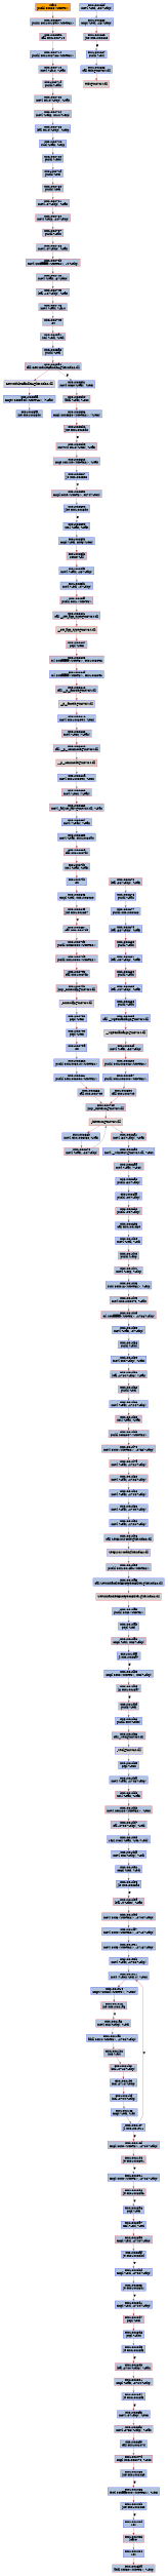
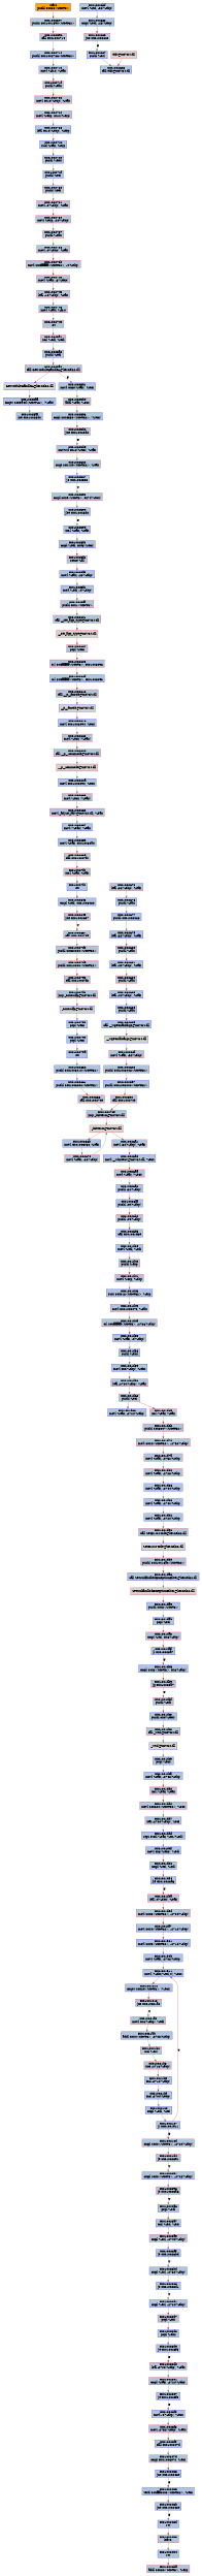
  digraph {
    node [color=blue fillcolor=lightsteelblue shape=rectangle style=filled]
    edge [color=brown]
    n1 [fillcolor=orange label="start\npushl $0x28<UINT8>"]
    n2 [color=red label="0x01002597\npushl $0x1001590<UINT32>"]
    n3 [color=red label="0x0100259c\ncall 0x01002714"]
    n4 [label="0x01002714\npushl $0x1002766<UINT32>"]
    n5 [color=red label="0x01002719\nmovl %fs:0, %eax"]
    n6 [color=red label="0x0100271f\npushl %eax"]
    n7 [color=red label="0x01002720\nmovl 0x10(%esp), %eax"]
    n8 [color=red label="0x01002724\nmovl %ebp, 0x10(%esp)"]
    n9 [label="0x01002728\nleal 0x10(%esp), %ebp"]
    n10 [label="0x0100272c\nsubl %eax, %esp"]
    n11 [label="0x0100272e\npushl %ebx"]
    n12 [label="0x0100272f\npushl %esi"]
    n13 [color=red label="0x01002730\npushl %edi"]
    n14 [color=red label="0x01002731\nmovl -8(%ebp), %eax"]
    n15 [color=red label="0x01002734\nmovl %esp, -24(%ebp)"]
    n16 [color=red label="0x01002737\npushl %eax"]
    n17 [color=red label="0x01002738\nmovl -4(%ebp), %eax"]
    n18 [color=red label="0x0100273b\nmovl $0xffffffff<UINT32>, -4(%ebp)"]
    n19 [color=red label="0x01002742\nmovl %eax, -8(%ebp)"]
    n20 [color=red label="0x01002745\nleal -16(%ebp), %eax"]
    n21 [color=red label="0x01002748\nmovl %eax, %fs:0"]
    n22 [color=red label="0x0100274e\nret"]
    n23 [color=red label="0x010025a1\nxorl %edi, %edi"]
    n24 [label="0x010025a3\npushl %edi"]
    n25 [color=red label="0x010025a4\ncall GetModuleHandleA@kernel32.dll"]
    n26 [fillcolor=lightgrey label="GetModuleHandleA@kernel32.dll"]
    n27 [label="0x010025b1\nmovl 0x3c(%eax), %ecx"]
    n28 [label="0x010025aa\ncmpw $0x5a4d<UINT16>, (%eax)"]
    n29 [label="0x010025af\njne 0x010025d0"]
    n30 [color=red label="0x010025b4\naddl %eax, %ecx"]
    n31 [label="0x010025b6\ncmpl $0x4550<UINT32>, (%ecx)"]
    n32 [color=red label="0x010025bc\njne 0x010025d0"]
    n33 [color=red label="0x010025be\nmovzwl 0x18(%ecx), %eax"]
    n34 [color=red label="0x010025c2\ncmpl $0x10b<UINT32>, %eax"]
    n35 [label="0x010025c7\nje 0x010025e8"]
    n36 [color=red label="0x010025e8\ncmpl $0xe<UINT8>, 0x74(%ecx)"]
    n37 [label="0x010025ec\njbe 0x010025d0"]
    n38 [label="0x010025ee\nxorl %eax, %eax"]
    n39 [label="0x010025f0\ncmpl %edi, 0xe8(%ecx)"]
    n40 [color=red label="0x010025f6\nsetne %al"]
    n41 [label="0x010025f9\nmovl %eax, -28(%ebp)"]
    n42 [label="0x010025fc\nmovl %edi, -4(%ebp)"]
    n43 [color=red label="0x010025ff\npushl $0x1<UINT8>"]
    n44 [color=red label="0x01002601\ncall __set_app_type@msvcrt.dll"]
    n45 [color=red fillcolor=lightgrey label="__set_app_type@msvcrt.dll"]
    n46 [color=red label="0x01002607\npopl %ecx"]
    n47 [color=red label="0x01002608\norl $0xffffffff<UINT8>, 0x01003098"]
    n48 [label="0x0100260f\norl $0xffffffff<UINT8>, 0x0100309c"]
    n49 [color=red label="0x01002616\ncall __p__fmode@msvcrt.dll"]
    n50 [fillcolor=lightgrey label="__p__fmode@msvcrt.dll"]
    n51 [label="0x0100261c\nmovl 0x01003094, %ecx"]
    n52 [color=red label="0x01002622\nmovl %ecx, (%eax)"]
    n53 [color=red label="0x01002624\ncall __p__commode@msvcrt.dll"]
    n54 [color=red fillcolor=lightgrey label="__p__commode@msvcrt.dll"]
    n55 [label="0x0100262a\nmovl 0x01003090, %ecx"]
    n56 [color=red label="0x01002630\nmovl %ecx, (%eax)"]
    n57 [color=red label="0x01002632\nmovl _adjust_fdiv@msvcrt.dll, %eax"]
    n58 [label="0x01002637\nmovl (%eax), %eax"]
    n59 [label="0x01002639\nmovl %eax, 0x010030a0"]
    n60 [color=red label="0x0100263e\ncall 0x010027f0"]
    n61 [color=red label="0x010027f0\nxorl %eax, %eax"]
    n62 [label="0x010027f2\nret"]
    n63 [label="0x01002643\ncmpl %edi, 0x01003080"]
    n64 [color=red label="0x01002649\njne 0x01002657"]
    n65 [color=red label="0x01002657\ncall 0x010027d9"]
    n66 [color=red label="0x010027d9\npushl $0x30000<UINT32>"]
    n67 [color=red label="0x010027de\npushl $0x10000<UINT32>"]
    n68 [color=red label="0x010027e3\ncall 0x010027f8"]
    n69 [color=red label="0x010027f8\njmp _controlfp@msvcrt.dll"]
    n70 [fillcolor=lightgrey label="_controlfp@msvcrt.dll"]
    n71 [label="0x010027e8\npopl %ecx"]
    n72 [label="0x010027e9\npopl %ecx"]
    n73 [label="0x010027ea\nret"]
    n74 [label="0x0100265c\npushl $0x1003010<UINT32>"]
    n75 [label="0x01002661\npushl $0x100300c<UINT32>"]
    n76 [color=red label="0x01002666\ncall 0x010027ce"]
    n77 [color=red label="0x010027ce\njmp _initterm@msvcrt.dll"]
    n78 [color=red fillcolor=lightgrey label="_initterm@msvcrt.dll"]
    n79 [label="0x0100266b\nmovl 0x0100308c, %eax"]
    n80 [color=red label="0x010026a1\nmovl -32(%ebp), %eax"]
    n81 [color=red label="0x01002670\nmovl %eax, -36(%ebp)"]
    n82 [label="0x010026a4\nmovl __winitenv@msvcrt.dll, %ecx"]
    n83 [color=red label="0x01002673\nleal -36(%ebp), %eax"]
    n84 [label="0x01002676\npushl %eax"]
    n85 [label="0x01002677\npushl 0x01003088"]
    n86 [label="0x0100267d\nleal -32(%ebp), %eax"]
    n87 [color=red label="0x01002680\npushl %eax"]
    n88 [label="0x01002681\nleal -40(%ebp), %eax"]
    n89 [color=red label="0x01002684\npushl %eax"]
    n90 [label="0x01002685\nleal -44(%ebp), %eax"]
    n91 [label="0x01002688\npushl %eax"]
    n92 [label="0x01002689\ncall __wgetmainargs@msvcrt.dll"]
    n93 [fillcolor=lightgrey label="__wgetmainargs@msvcrt.dll"]
    n94 [color=red label="0x0100268f\nmovl %eax, -52(%ebp)"]
    n95 [color=red label="0x01002692\npushl $0x1003008<UINT32>"]
    n96 [label="0x01002697\npushl $0x1003000<UINT32>"]
    n97 [color=red label="0x0100269c\ncall 0x010027ce"]
    n98 [color=red label="0x010026aa\nmovl %eax, (%ecx)"]
    n99 [label="0x010026ac\npushl -32(%ebp)"]
    n100 [label="0x010026af\npushl -40(%ebp)"]
    n101 [color=red label="0x010026b2\npushl -44(%ebp)"]
    n102 [label="0x010026b5\ncall 0x01001d3e"]
    n103 [label="0x01001d3e\nmovl %edi, %edi"]
    n104 [color=red label="0x01001d40\npushl %ebp"]
    n105 [color=red label="0x01001d41\nmovl %esp, %ebp"]
    n106 [label="0x01001d43\nsubl $0xb18<UINT32>, %esp"]
    n107 [color=red label="0x01001d49\nmovl 0x01003070, %eax"]
    n108 [color=red label="0x01001d4e\norl $0xffffffff<UINT8>, -2736(%ebp)"]
    n109 [label="0x01001d55\nmovl %eax, -4(%ebp)"]
    n110 [label="0x01001d58\npushl %ebx"]
    n111 [label="0x01001d59\nmovl 0xc(%ebp), %ebx"]
    n112 [color=red label="0x01001d5c\nleal -2700(%ebp), %eax"]
    n113 [color=red label="0x01001d62\npushl %esi"]
    n114 [label="0x01001d63\nmovl %eax, -2724(%ebp)"]
    n115 [color=red label="0x01001d69\nxorl %eax, %eax"]
    n116 [color=red label="0x01001d6b\npushl $0x8007<UINT32>"]
    n117 [color=red label="0x01001d70\nmovl $0x4<UINT32>, -2752(%ebp)"]
    n118 [color=red label="0x01001d7a\nmovl %eax, -2732(%ebp)"]
    n119 [color=red label="0x01001d80\nmovl %eax, -2728(%ebp)"]
    n120 [label="0x01001d86\nmovl %eax, -2744(%ebp)"]
    n121 [label="0x01001d8c\nmovl %eax, -2740(%ebp)"]
    n122 [label="0x01001d92\nmovl %eax, -2720(%ebp)"]
    n123 [color=red label="0x01001d98\ncall SetErrorMode@kernel32.dll"]
    n124 [fillcolor=lightgrey label="SetErrorMode@kernel32.dll"]
    n125 [color=red label="0x01001d9e\npushl $0x10016ac<UINT32>"]
    n126 [label="0x01001da3\ncall SetUnhandledExceptionFilter@kernel32.dll"]
    n127 [color=red fillcolor=lightgrey label="SetUnhandledExceptionFilter@kernel32.dll"]
    n128 [label="0x01001da9\npushl $0x2<UINT8>"]
    n129 [label="0x01001dab\npopl %esi"]
    n130 [color=red label="0x01001dac\ncmpl %esi, 0x8(%ebp)"]
    n131 [label="0x01001daf\njl 0x010023a7"]
    n132 [label="0x01001db5\ncmpl $0x8<UINT8>, 0x8(%ebp)"]
    n133 [color=red label="0x01001db9\njg 0x010023a7"]
    n134 [color=red label="0x01001dbf\npushl %edi"]
    n135 [label="0x01001dc0\npushl 0x4(%ebx)"]
    n136 [color=red label="0x01001dc3\ncall _wtol@msvcrt.dll"]
    n137 [fillcolor=lightgrey label="_wtol@msvcrt.dll"]
    n138 [label="0x01001dc9\npopl %ecx"]
    n139 [label="0x01001dca\nmovl %eax, -2748(%ebp)"]
    n140 [color=red label="0x01001dd0\nxorl %eax, %eax"]
    n141 [color=red label="0x01001dd2\nmovl $0x220<UINT32>, %ecx"]
    n142 [color=red label="0x01001dd7\nleal -2700(%ebp), %edi"]
    n143 [label="0x01001ddd\nrepz stosl %eax, %es:(%edi)"]
    n144 [label="0x01001ddf\nmovl 0x8(%ebp), %edi"]
    n145 [label="0x01001de2\ncmpl %esi, %edi"]
    n146 [label="0x01001de4\njle 0x010023a6"]
    n147 [color=red label="0x01001dea\nleal -4(%ebx), %eax"]
    n148 [color=red label="0x01001ded\nmovl $0x3<UINT32>, -2704(%ebp)"]
    n149 [label="0x01001df7\nmovl $0x4<UINT32>, -2712(%ebp)"]
    n150 [label="0x01001e01\nmovl $0x5<UINT32>, -2716(%ebp)"]
    n151 [label="0x01001e0b\nmovl %eax, -2708(%ebp)"]
    n152 [label="0x01001e11\nmovl (%ebx,%esi,4), %ecx"]
    n153 [label="0x01001e14\ncmpw $0x2d<UINT8>, (%ecx)"]
    n154 [color=red label="0x01001e18\njne 0x010021a8"]
    n155 [color=red label="0x010021a8\nmovl 0x8(%ebp), %edi"]
    n156 [label="0x010021ab\naddl $0x4<UINT8>, -2708(%ebp)"]
    n157 [color=red label="0x010021b2\nincl %esi"]
    n158 [color=red label="0x010021b3\nincl -2716(%ebp)"]
    n159 [label="0x010021b9\nincl -2712(%ebp)"]
    n160 [label="0x010021bf\nincl -2704(%ebp)"]
    n161 [label="0x010021c5\ncmpl %edi, %esi"]
    n162 [label="0x010021c7\njl 0x01001e11"]
    n163 [color=red label="0x010021cd\ncmpl $0x0<UINT8>, -2720(%ebp)"]
    n164 [color=red label="0x010021d4\nje 0x01002391"]
    n165 [label="0x01002391\ncmpl $0x0<UINT8>, -2728(%ebp)"]
    n166 [color=red label="0x01002398\nje 0x010023a6"]
    n167 [label="0x010023a6\npopl %edi"]
    n168 [label="0x010023a7\nxorl %esi, %esi"]
    n169 [color=red label="0x010023a9\ncmpl %esi, -2744(%ebp)"]
    n170 [label="0x010023af\nje 0x010023bd"]
    n171 [label="0x010023bd\ncmpl %esi, -2732(%ebp)"]
    n172 [label="0x010023c3\nje 0x010023d1"]
    n173 [label="0x010023d1\ncmpl %esi, -2724(%ebp)"]
    n174 [color=red label="0x010023d7\npopl %esi"]
    n175 [label="0x010023d8\npopl %ebx"]
    n176 [label="0x010023d9\nje 0x010023f5"]
    n177 [color=red label="0x010023db\nleal -2700(%ebp), %eax"]
    n178 [color=red label="0x010023e1\ncmpl %eax, -2724(%ebp)"]
    n179 [label="0x010023e7\nje 0x010023f5"]
    n180 [label="0x010023f5\nmovl -4(%ebp), %ecx"]
    n181 [color=red label="0x010023f8\nmovl -2752(%ebp), %eax"]
    n182 [label="0x010023fe\ncall 0x0100247d"]
    n183 [color=red label="0x0100247d\ncmpl 0x01003070, %ecx"]
    n184 [label="0x01002483\njne 0x0100248e"]
    n185 [label="0x01002485\ntestl $0xffff0000<UINT32>, %ecx"]
    n186 [label="0x0100248b\njne 0x0100248e"]
    n187 [label="0x0100248d\nret"]
    n188 [color=red label="0x01002403\nleave "]
    n189 [label="0x01002404\nret"]
    n190 [color=red label="0x010026ba\naddl $0x30<UINT8>, %esp"]
    n191 [label="0x010026bf\nmovl %esi, -56(%ebp)"]
    n192 [label="0x010026c2\ncmpl %edi, -28(%ebp)"]
    n193 [color=red label="0x010026c5\njne 0x010026ce"]
    n194 [label="0x010026c7\npushl %esi"]
    n195 [label="0x010026c8\ncall exit@msvcrt.dll"]
    n196 [color=red fillcolor=lightgrey label="exit@msvcrt.dll"]
    n1 -> n2
    n2 -> n3
    n3 -> n4 [color=gray40]
    n4 -> n5
    n5 -> n6
    n6 -> n7
    n7 -> n8
    n8 -> n9 [color=gray40]
    n9 -> n10
    n10 -> n11
    n11 -> n12 [color=gray40]
    n12 -> n13 [color=gray40]
    n13 -> n14 [color=gray40]
    n14 -> n15
    n15 -> n16 [color=gray40]
    n16 -> n17 [color=gray40]
    n17 -> n18
    n18 -> n19
    n19 -> n20
    n20 -> n21 [color=gray40]
    n21 -> n22 [color=gray40]
    n22 -> n23 [color=gray40]
    n23 -> n24
    n24 -> n25
    n25 -> n26
    n25 -> n27 [color=gray40 label=F]
    n26 -> n28
    n27 -> n30 [color=gray40]
    n28 -> n29 [color=gray40]
    n30 -> n31
    n31 -> n32
    n32 -> n33 [color=gray40 label=F]
    n33 -> n34 [color=gray40]
    n34 -> n35 [color=gray40]
    n35 -> n36 [color=gray40 label=T]
    n36 -> n37 [color=gray40]
    n37 -> n38 [color=gray40 label=F]
    n38 -> n39 [color=gray40]
    n39 -> n40
    n40 -> n41
    n41 -> n42 [color=gray40]
    n42 -> n43
    n43 -> n44 [color=gray40]
    n44 -> n45
    n45 -> n46
    n46 -> n47
    n47 -> n48
    n48 -> n49
    n49 -> n50
    n50 -> n51
    n51 -> n52 [color=gray40]
    n52 -> n53
    n53 -> n54 [color=gray40]
    n54 -> n55 [color=gray40]
    n55 -> n56 [color=gray40]
    n56 -> n57
    n57 -> n58 [color=gray40]
    n58 -> n59 [color=gray40]
    n59 -> n60
    n60 -> n61
    n61 -> n62
    n62 -> n63
    n63 -> n64 [color=gray40]
    n64 -> n65 [label=T]
    n65 -> n66 [color=gray40]
    n66 -> n67
    n67 -> n68
    n68 -> n69 [color=gray40]
    n69 -> n70
    n70 -> n71 [color=gray40]
    n71 -> n72
    n72 -> n73
    n73 -> n74 [color=gray40]
    n74 -> n75 [color=gray40]
    n75 -> n76
    n76 -> n77 [color=gray40]
    n77 -> n78
    n78 -> n79
    n78 -> n80 [color=gray40]
    n79 -> n81 [color=gray40]
    n80 -> n82
    n81 -> n78 [color=gray40]
    n82 -> n98 [color=gray40]
    n83 -> n84 [color=gray40]
    n84 -> n85 [color=gray40]
    n85 -> n86 [color=gray40]
    n86 -> n87
    n87 -> n88
    n88 -> n89 [color=gray40]
    n89 -> n90
    n90 -> n91 [color=gray40]
    n91 -> n92
    n92 -> n93
    n93 -> n94 [color=gray40]
    n94 -> n95
    n95 -> n96 [color=gray40]
    n96 -> n97 [color=gray40]
    n97 -> n77
    n98 -> n99 [color=gray40]
    n99 -> n100
    n100 -> n101
    n101 -> n102
    n102 -> n103 [color=gray40]
    n103 -> n104
    n104 -> n105
    n105 -> n106 [color=gray40]
    n106 -> n107 [color=gray40]
    n107 -> n108 [color=gray40]
    n108 -> n109
    n109 -> n110 [color=gray40]
    n110 -> n111 [color=gray40]
    n111 -> n112
    n112 -> n113 [color=gray40]
    n113 -> n114
-   n114 -> n115
+   n113 -> n115
    n115 -> n116
    n116 -> n117
    n117 -> n118 [color=gray40]
    n118 -> n119 [color=gray40]
    n119 -> n120
    n120 -> n121 [color=gray40]
    n121 -> n122 [color=gray40]
    n122 -> n123 [color=gray40]
    n123 -> n124
    n124 -> n125 [color=gray40]
    n125 -> n126
    n126 -> n127 [color=gray40]
    n127 -> n128
    n128 -> n129 [color=gray40]
    n129 -> n130 [color=gray40]
    n130 -> n131
    n131 -> n132 [label=F]
    n132 -> n133
    n133 -> n134 [color=gray40 label=F]
    n134 -> n135
    n135 -> n136 [color=gray40]
    n136 -> n137 [color=gray40]
    n137 -> n138 [color=gray40]
    n138 -> n139 [color=gray40]
    n139 -> n140
    n140 -> n141
    n141 -> n142 [color=gray40]
    n142 -> n143 [color=gray40]
    n143 -> n144 [color=gray40]
    n144 -> n145
    n145 -> n146
    n146 -> n147 [label=F]
    n147 -> n148
    n148 -> n149
    n149 -> n150
    n150 -> n151 [color=gray40]
    n151 -> n152 [color=gray40]
    n152 -> n153
    n153 -> n154
    n154 -> n155 [color=gray40 label=T]
    n155 -> n156 [color=gray40]
    n156 -> n157 [color=gray40]
    n157 -> n158 [color=gray40]
    n158 -> n159
    n159 -> n160
    n160 -> n161 [color=gray40]
    n161 -> n162 [color=gray40]
    n162 -> n152 [label=T]
    n162 -> n163 [label=F]
    n163 -> n164 [color=gray40]
    n164 -> n165 [color=gray40 label=T]
    n165 -> n166 [color=gray40]
    n166 -> n167 [color=gray40 label=T]
    n167 -> n168
    n168 -> n169
    n169 -> n170 [color=gray40]
    n170 -> n171 [color=gray40 label=T]
    n171 -> n172 [color=gray40]
    n172 -> n173 [color=gray40 label=T]
    n173 -> n174
    n174 -> n175
    n175 -> n176 [color=gray40]
    n176 -> n177 [label=F]
    n177 -> n178 [color=gray40]
    n178 -> n179 [color=gray40]
    n179 -> n180 [label=F]
    n180 -> n181 [color=gray40]
    n181 -> n182
    n182 -> n183 [color=gray40]
    n183 -> n184
    n184 -> n185 [label=F]
    n185 -> n186
    n186 -> n187 [color=gray40 label=F]
    n187 -> n188
    n188 -> n189 [color=gray40]
    n189 -> n190
    n191 -> n192 [color=gray40]
    n192 -> n193
    n193 -> n194 [color=gray40 label=F]
    n194 -> n195 [color=gray40]
-   n195 -> n196
+   n196 -> n195
  }
